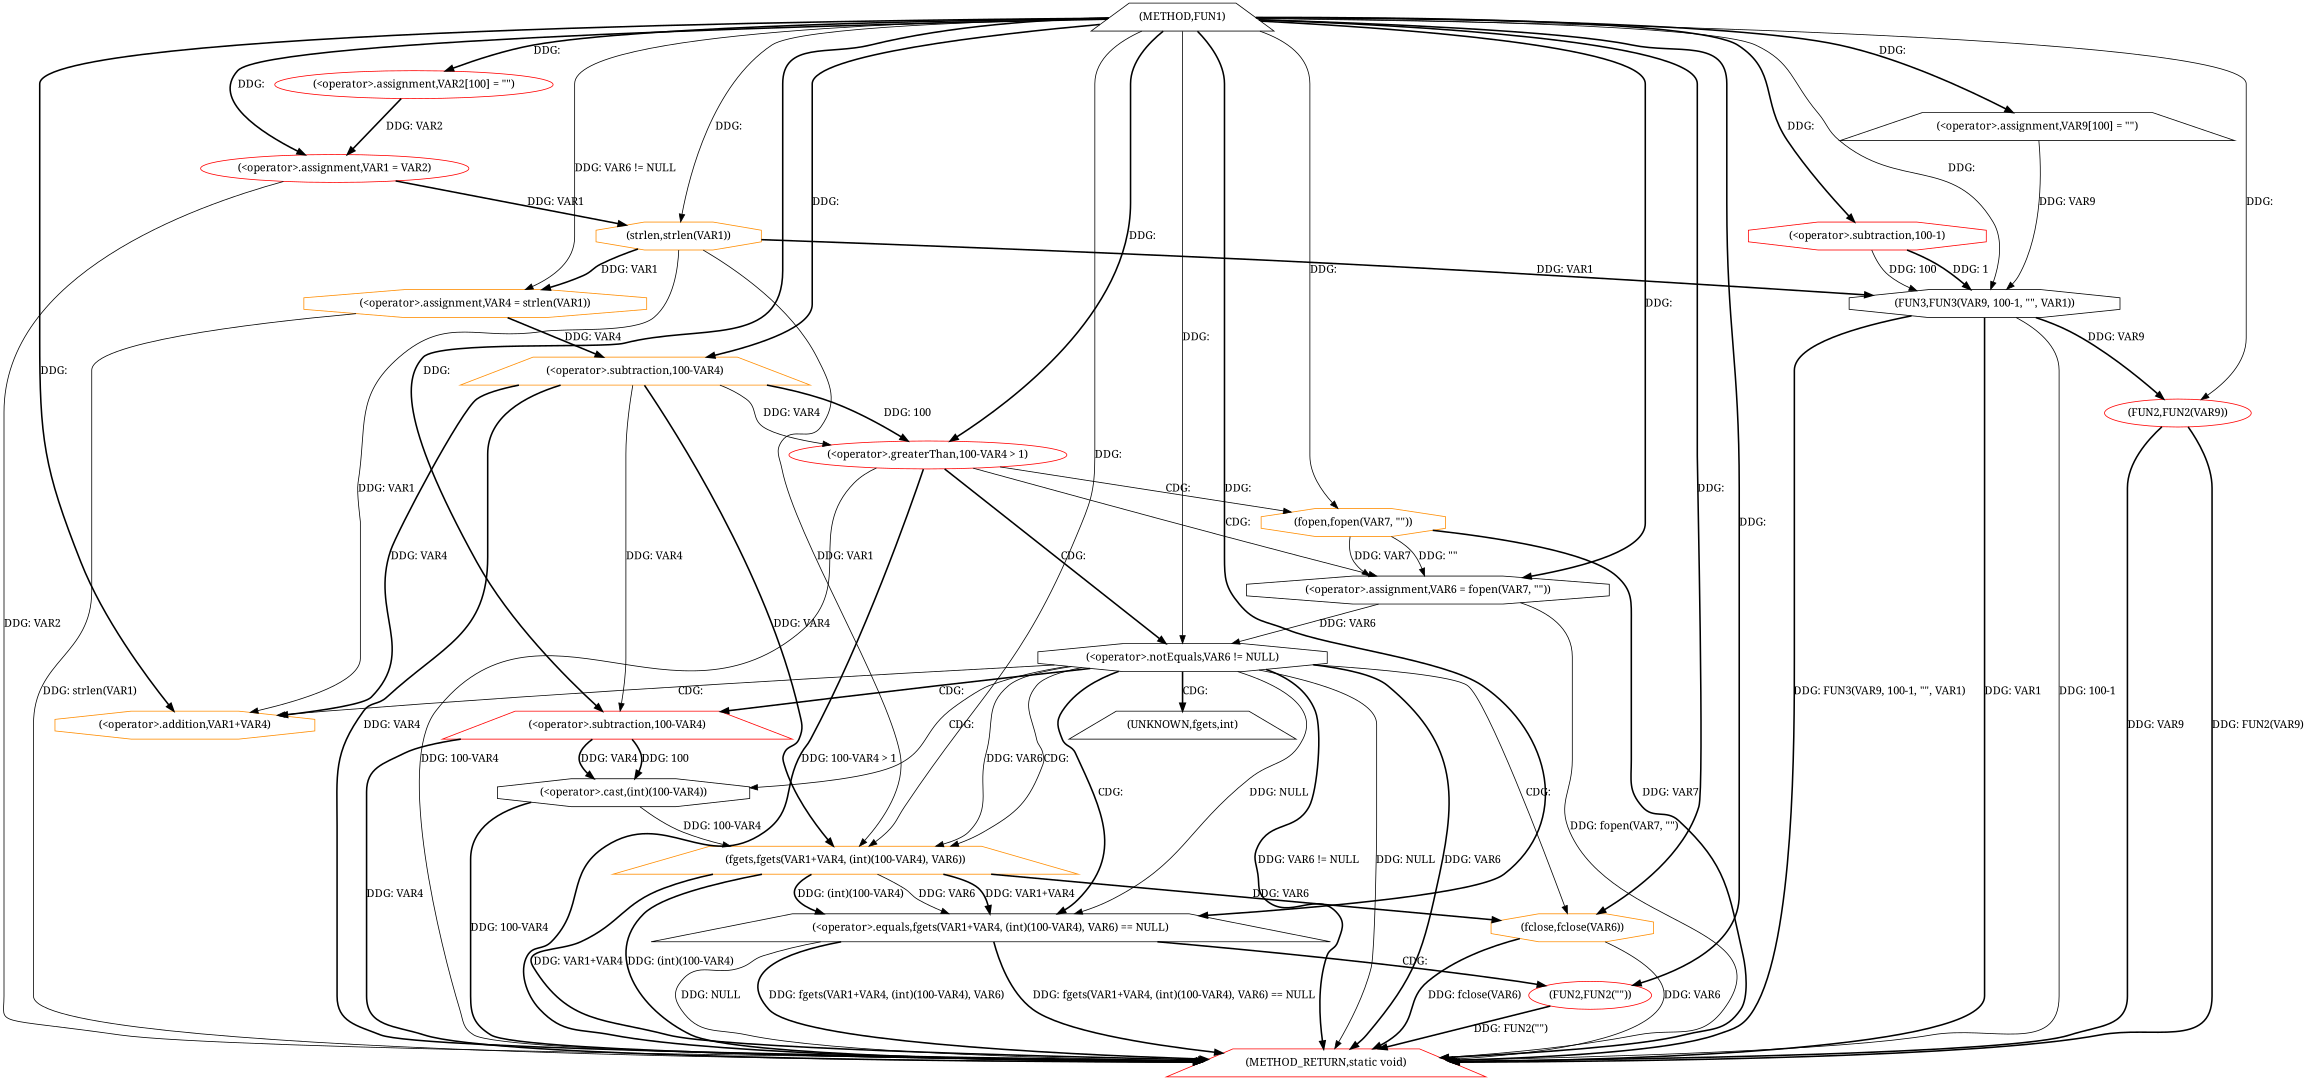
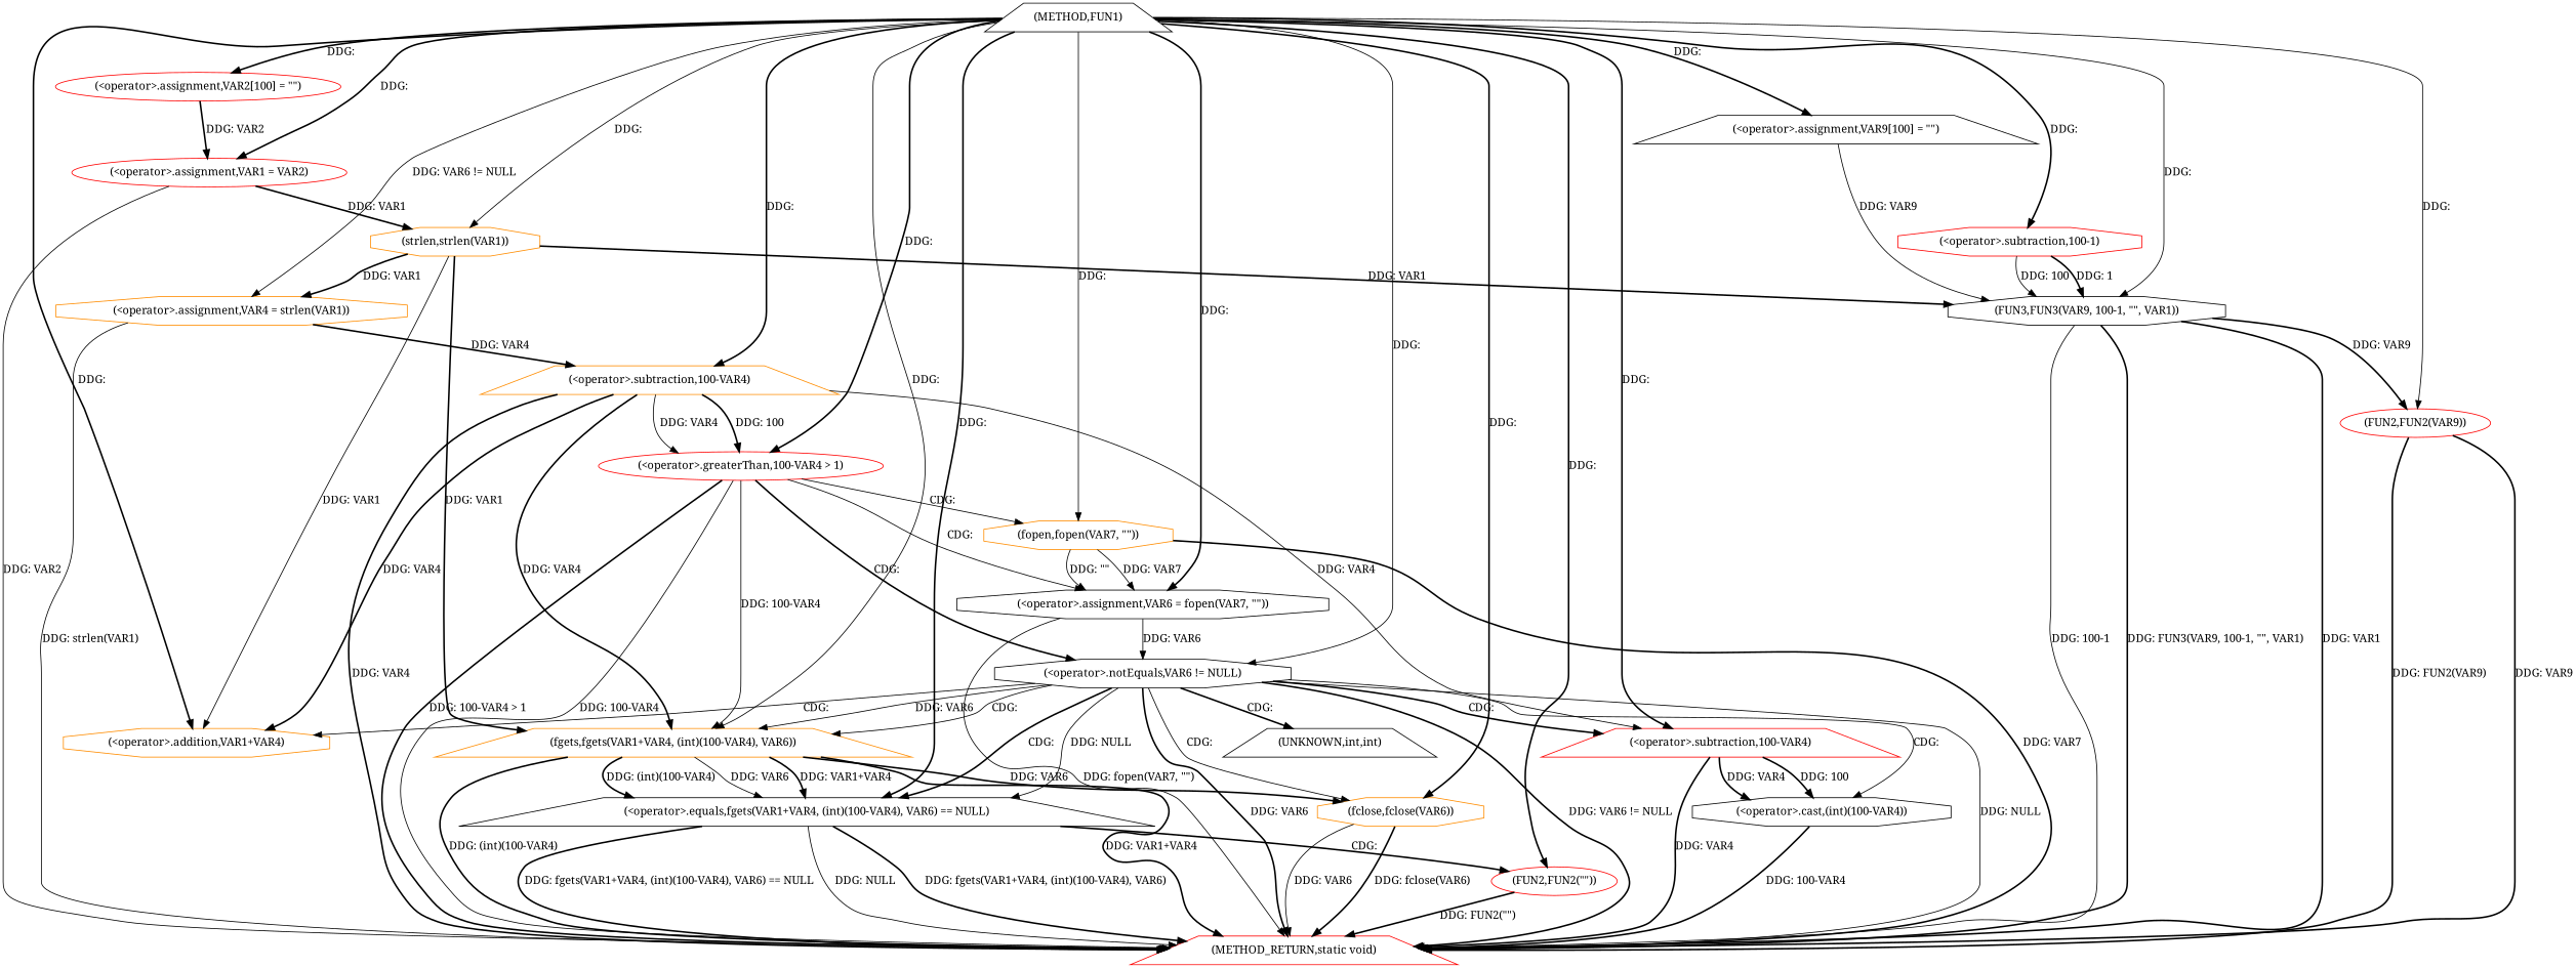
  digraph {
    fontname="Noto Serif"
    node [color=black fontname="Noto Serif" shape=octagon]
    edge [fontname="Noto Serif" style=bold]
    n1 [label="(METHOD,FUN1)" shape=trapezium]
    n2 [color=red label="(<operator>.assignment,VAR2[100] = \"\")" shape=ellipse]
    n3 [color=red label="(<operator>.assignment,VAR1 = VAR2)" shape=ellipse]
    n4 [color=darkorange label="(<operator>.assignment,VAR4 = strlen(VAR1))"]
    n5 [color=darkorange label="(strlen,strlen(VAR1))"]
    n6 [color=red label="(<operator>.greaterThan,100-VAR4 > 1)" shape=ellipse]
    n7 [color=darkorange label="(<operator>.subtraction,100-VAR4)" shape=trapezium]
    n8 [label="(<operator>.assignment,VAR6 = fopen(VAR7, \"\"))"]
    n9 [color=darkorange label="(fopen,fopen(VAR7, \"\"))"]
    n10 [label="(<operator>.notEquals,VAR6 != NULL)"]
    n11 [label="(<operator>.equals,fgets(VAR1+VAR4, (int)(100-VAR4), VAR6) == NULL)" shape=trapezium]
    n12 [color=darkorange label="(fgets,fgets(VAR1+VAR4, (int)(100-VAR4), VAR6))" shape=trapezium]
    n13 [color=darkorange label="(<operator>.addition,VAR1+VAR4)"]
    n14 [color=red label="(<operator>.subtraction,100-VAR4)" shape=trapezium]
    n15 [color=red label="(FUN2,FUN2(\"\"))" shape=ellipse]
    n16 [color=darkorange label="(fclose,fclose(VAR6))"]
    n17 [label="(<operator>.assignment,VAR9[100] = \"\")" shape=trapezium]
    n18 [label="(FUN3,FUN3(VAR9, 100-1, \"\", VAR1))"]
    n19 [color=red label="(<operator>.subtraction,100-1)"]
    n20 [color=red label="(FUN2,FUN2(VAR9))" shape=ellipse]
    n21 [color=red label="(METHOD_RETURN,static void)" shape=trapezium]
    n22 [label="(<operator>.cast,(int)(100-VAR4))"]
-   n23 [label="(UNKNOWN,fgets,int)" shape=trapezium]
+   n23 [label="(UNKNOWN,int,int)" shape=trapezium]
    n1 -> n2 [label="DDG: "]
    n1 -> n3 [label="DDG: "]
    n1 -> n4 [label="DDG: VAR6 != NULL" style=solid]
    n1 -> n5 [label="DDG: " style=solid]
    n1 -> n6 [label="DDG: "]
    n1 -> n7 [label="DDG: "]
    n1 -> n8 [label="DDG: "]
    n1 -> n9 [label="DDG: " style=solid]
    n1 -> n10 [label="DDG: " style=solid]
    n1 -> n11 [label="DDG: "]
    n1 -> n12 [label="DDG: " style=solid]
    n1 -> n13 [label="DDG: "]
    n1 -> n14 [label="DDG: "]
    n1 -> n15 [label="DDG: "]
    n1 -> n16 [label="DDG: "]
    n1 -> n17 [label="DDG: "]
    n1 -> n18 [label="DDG: " style=solid]
    n1 -> n19 [label="DDG: "]
    n1 -> n20 [label="DDG: " style=solid]
    n2 -> n3 [label="DDG: VAR2"]
    n3 -> n5 [label="DDG: VAR1"]
    n3 -> n21 [label="DDG: VAR2" style=solid]
    n4 -> n7 [label="DDG: VAR4"]
    n4 -> n21 [label="DDG: strlen(VAR1)" style=solid]
    n5 -> n4 [label="DDG: VAR1"]
-   n5 -> n12 [label="DDG: VAR1" style=solid]
+   n5 -> n12 [label="DDG: VAR1"]
    n5 -> n13 [label="DDG: VAR1" style=solid]
    n5 -> n18 [label="DDG: VAR1"]
    n6 -> n8 [label="CDG: " style=solid]
    n6 -> n9 [label="CDG: " style=solid]
    n6 -> n10 [label="CDG: "]
    n6 -> n21 [label="DDG: 100-VAR4" style=solid]
    n6 -> n21 [label="DDG: 100-VAR4 > 1"]
    n7 -> n6 [label="DDG: 100"]
    n7 -> n6 [label="DDG: VAR4" style=solid]
    n7 -> n12 [label="DDG: VAR4"]
    n7 -> n13 [label="DDG: VAR4"]
    n7 -> n14 [label="DDG: VAR4" style=solid]
    n7 -> n21 [label="DDG: VAR4"]
    n8 -> n10 [label="DDG: VAR6" style=solid]
    n8 -> n21 [label="DDG: fopen(VAR7, \"\")" style=solid]
    n9 -> n8 [label="DDG: VAR7" style=solid]
    n9 -> n8 [label="DDG: \"\"" style=solid]
    n9 -> n21 [label="DDG: VAR7"]
    n10 -> n11 [label="DDG: NULL" style=solid]
    n10 -> n11 [label="CDG: "]
    n10 -> n12 [label="DDG: VAR6" style=solid]
    n10 -> n12 [label="CDG: " style=solid]
    n10 -> n13 [label="CDG: " style=solid]
    n10 -> n14 [label="CDG: "]
    n10 -> n16 [label="CDG: " style=solid]
    n10 -> n21 [label="DDG: VAR6"]
    n10 -> n21 [label="DDG: VAR6 != NULL"]
    n10 -> n21 [label="DDG: NULL" style=solid]
    n10 -> n22 [label="CDG: " style=solid]
    n10 -> n23 [label="CDG: "]
    n11 -> n15 [label="CDG: "]
    n11 -> n21 [label="DDG: NULL" style=solid]
    n11 -> n21 [label="DDG: fgets(VAR1+VAR4, (int)(100-VAR4), VAR6)"]
    n11 -> n21 [label="DDG: fgets(VAR1+VAR4, (int)(100-VAR4), VAR6) == NULL"]
    n12 -> n11 [label="DDG: VAR1+VAR4"]
    n12 -> n11 [label="DDG: (int)(100-VAR4)"]
    n12 -> n11 [label="DDG: VAR6" style=solid]
    n12 -> n16 [label="DDG: VAR6"]
    n12 -> n21 [label="DDG: (int)(100-VAR4)"]
    n12 -> n21 [label="DDG: VAR1+VAR4"]
    n14 -> n21 [label="DDG: VAR4"]
    n14 -> n22 [label="DDG: 100"]
    n14 -> n22 [label="DDG: VAR4"]
    n15 -> n21 [label="DDG: FUN2(\"\")"]
    n16 -> n21 [label="DDG: fclose(VAR6)"]
    n16 -> n21 [label="DDG: VAR6" style=solid]
    n17 -> n18 [label="DDG: VAR9" style=solid]
    n18 -> n20 [label="DDG: VAR9"]
    n18 -> n21 [label="DDG: VAR1"]
    n18 -> n21 [label="DDG: 100-1" style=solid]
    n18 -> n21 [label="DDG: FUN3(VAR9, 100-1, \"\", VAR1)"]
    n19 -> n18 [label="DDG: 100" style=solid]
    n19 -> n18 [label="DDG: 1"]
    n20 -> n21 [label="DDG: VAR9"]
    n20 -> n21 [label="DDG: FUN2(VAR9)"]
-   n22 -> n12 [label="DDG: 100-VAR4" style=solid]
+   n6 -> n12 [label="DDG: 100-VAR4" style=solid]
    n22 -> n21 [label="DDG: 100-VAR4"]
  }
